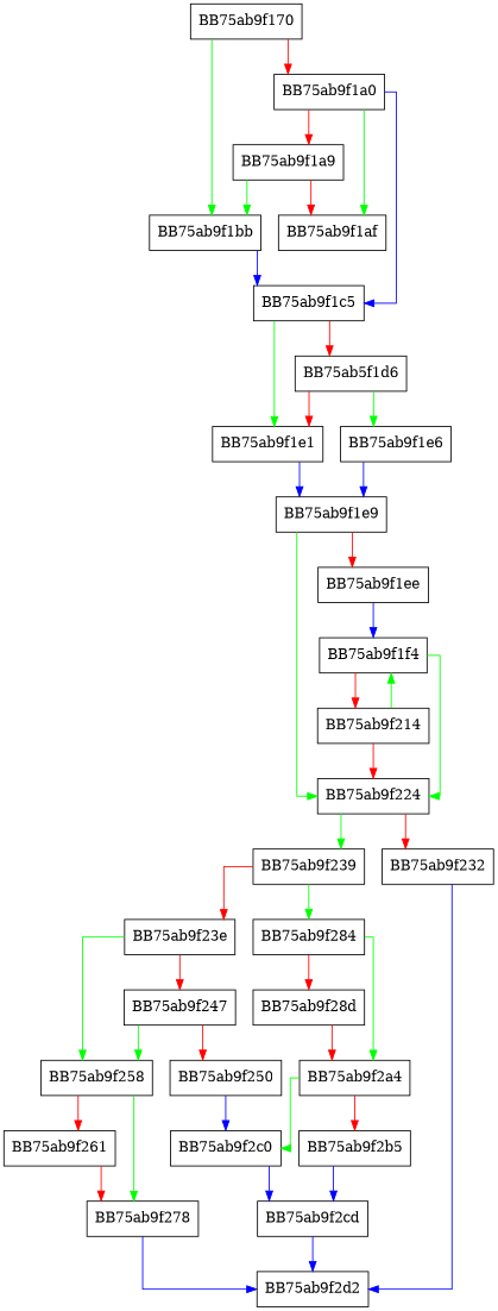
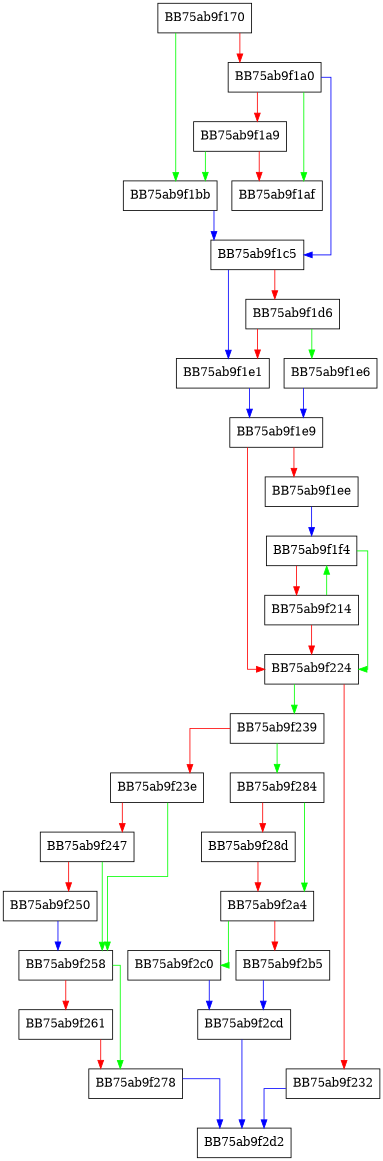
  digraph {
    splines=ortho
    node [shape=box]
    edge [color=red]
    BB75ab9f170
    BB75ab9f1bb
    BB75ab9f1a0
    BB75ab9f1c5
    BB75ab9f1af
    BB75ab9f1a9
    BB75ab9f1e1
-   BB75ab9f1d6 [label=BB75ab5f1d6]
+   BB75ab9f1d6
    BB75ab9f1e9
    BB75ab9f1e6
    BB75ab9f224
    BB75ab9f1ee
    BB75ab9f239
    BB75ab9f232
    BB75ab9f1f4
    BB75ab9f284
    BB75ab9f23e
    BB75ab9f2d2
    BB75ab9f214
    BB75ab9f2a4
    BB75ab9f28d
    BB75ab9f258
    BB75ab9f247
    BB75ab9f2c0
    BB75ab9f2b5
    BB75ab9f278
    BB75ab9f261
    BB75ab9f250
    BB75ab9f2cd
    BB75ab9f170 -> BB75ab9f1bb [color=green]
    BB75ab9f170 -> BB75ab9f1a0
    BB75ab9f1bb -> BB75ab9f1c5 [color=blue]
    BB75ab9f1a0 -> BB75ab9f1c5 [color=blue]
    BB75ab9f1a0 -> BB75ab9f1af [color=green]
    BB75ab9f1a0 -> BB75ab9f1a9
-   BB75ab9f1c5 -> BB75ab9f1e1 [color=green]
+   BB75ab9f1c5 -> BB75ab9f1e1 [color=blue]
    BB75ab9f1c5 -> BB75ab9f1d6
    BB75ab9f1a9 -> BB75ab9f1bb [color=green]
    BB75ab9f1a9 -> BB75ab9f1af
    BB75ab9f1e1 -> BB75ab9f1e9 [color=blue]
    BB75ab9f1d6 -> BB75ab9f1e1
    BB75ab9f1d6 -> BB75ab9f1e6 [color=green]
-   BB75ab9f1e9 -> BB75ab9f224 [color=green]
+   BB75ab9f1e9 -> BB75ab9f224
    BB75ab9f1e9 -> BB75ab9f1ee
    BB75ab9f1e6 -> BB75ab9f1e9 [color=blue]
    BB75ab9f224 -> BB75ab9f239 [color=green]
    BB75ab9f224 -> BB75ab9f232
    BB75ab9f1ee -> BB75ab9f1f4 [color=blue]
    BB75ab9f239 -> BB75ab9f284 [color=green]
    BB75ab9f239 -> BB75ab9f23e
    BB75ab9f232 -> BB75ab9f2d2 [color=blue]
    BB75ab9f1f4 -> BB75ab9f224 [color=green]
    BB75ab9f1f4 -> BB75ab9f214
    BB75ab9f284 -> BB75ab9f2a4 [color=green]
    BB75ab9f284 -> BB75ab9f28d
    BB75ab9f23e -> BB75ab9f258 [color=green]
    BB75ab9f23e -> BB75ab9f247
    BB75ab9f214 -> BB75ab9f224
    BB75ab9f214 -> BB75ab9f1f4 [color=green]
    BB75ab9f2a4 -> BB75ab9f2c0 [color=green]
    BB75ab9f2a4 -> BB75ab9f2b5
    BB75ab9f28d -> BB75ab9f2a4
    BB75ab9f258 -> BB75ab9f278 [color=green]
    BB75ab9f258 -> BB75ab9f261
    BB75ab9f247 -> BB75ab9f258 [color=green]
    BB75ab9f247 -> BB75ab9f250
    BB75ab9f2c0 -> BB75ab9f2cd [color=blue]
    BB75ab9f2b5 -> BB75ab9f2cd [color=blue]
    BB75ab9f278 -> BB75ab9f2d2 [color=blue]
    BB75ab9f261 -> BB75ab9f278
-   BB75ab9f250 -> BB75ab9f2c0 [color=blue]
+   BB75ab9f250 -> BB75ab9f258 [color=blue]
    BB75ab9f2cd -> BB75ab9f2d2 [color=blue]
  }
